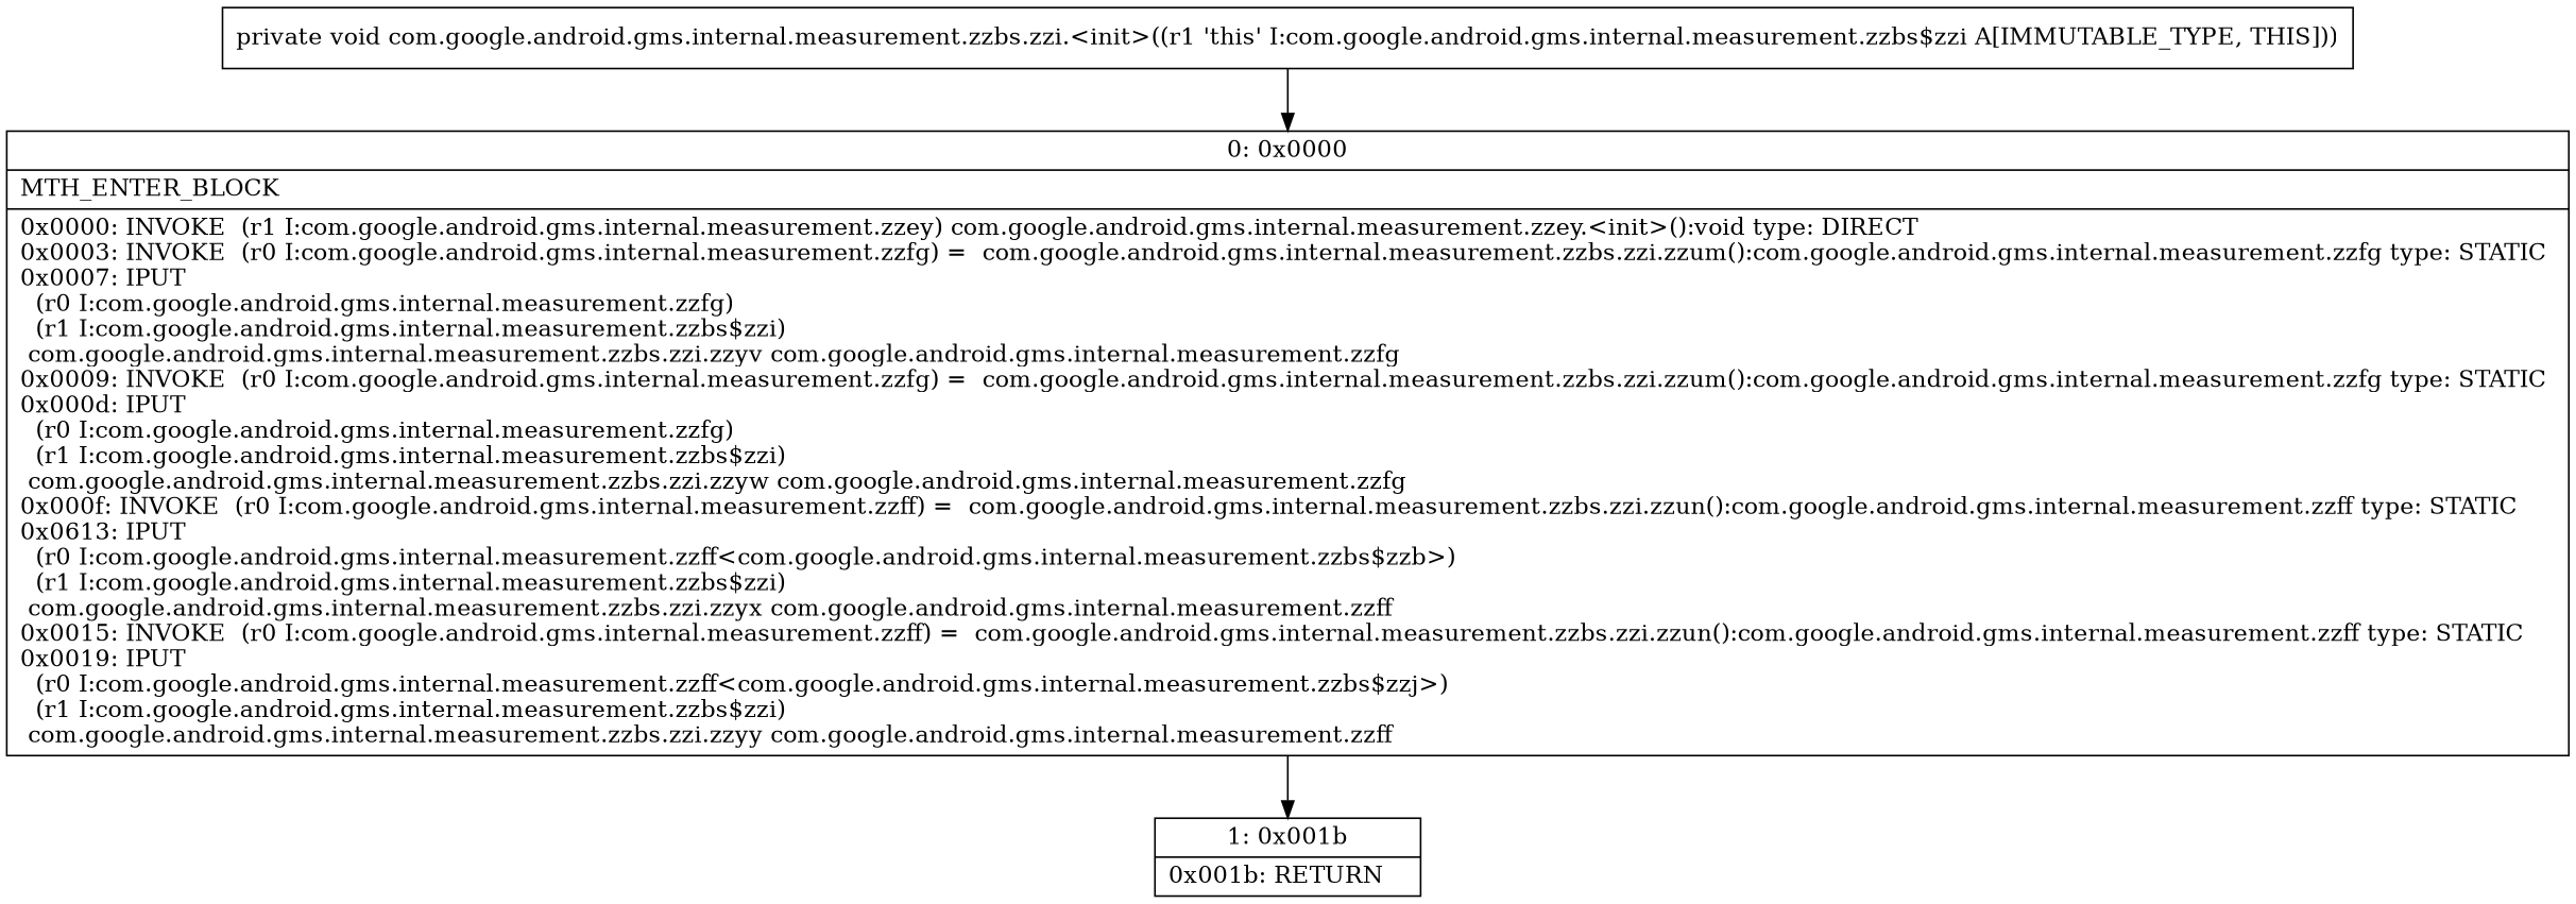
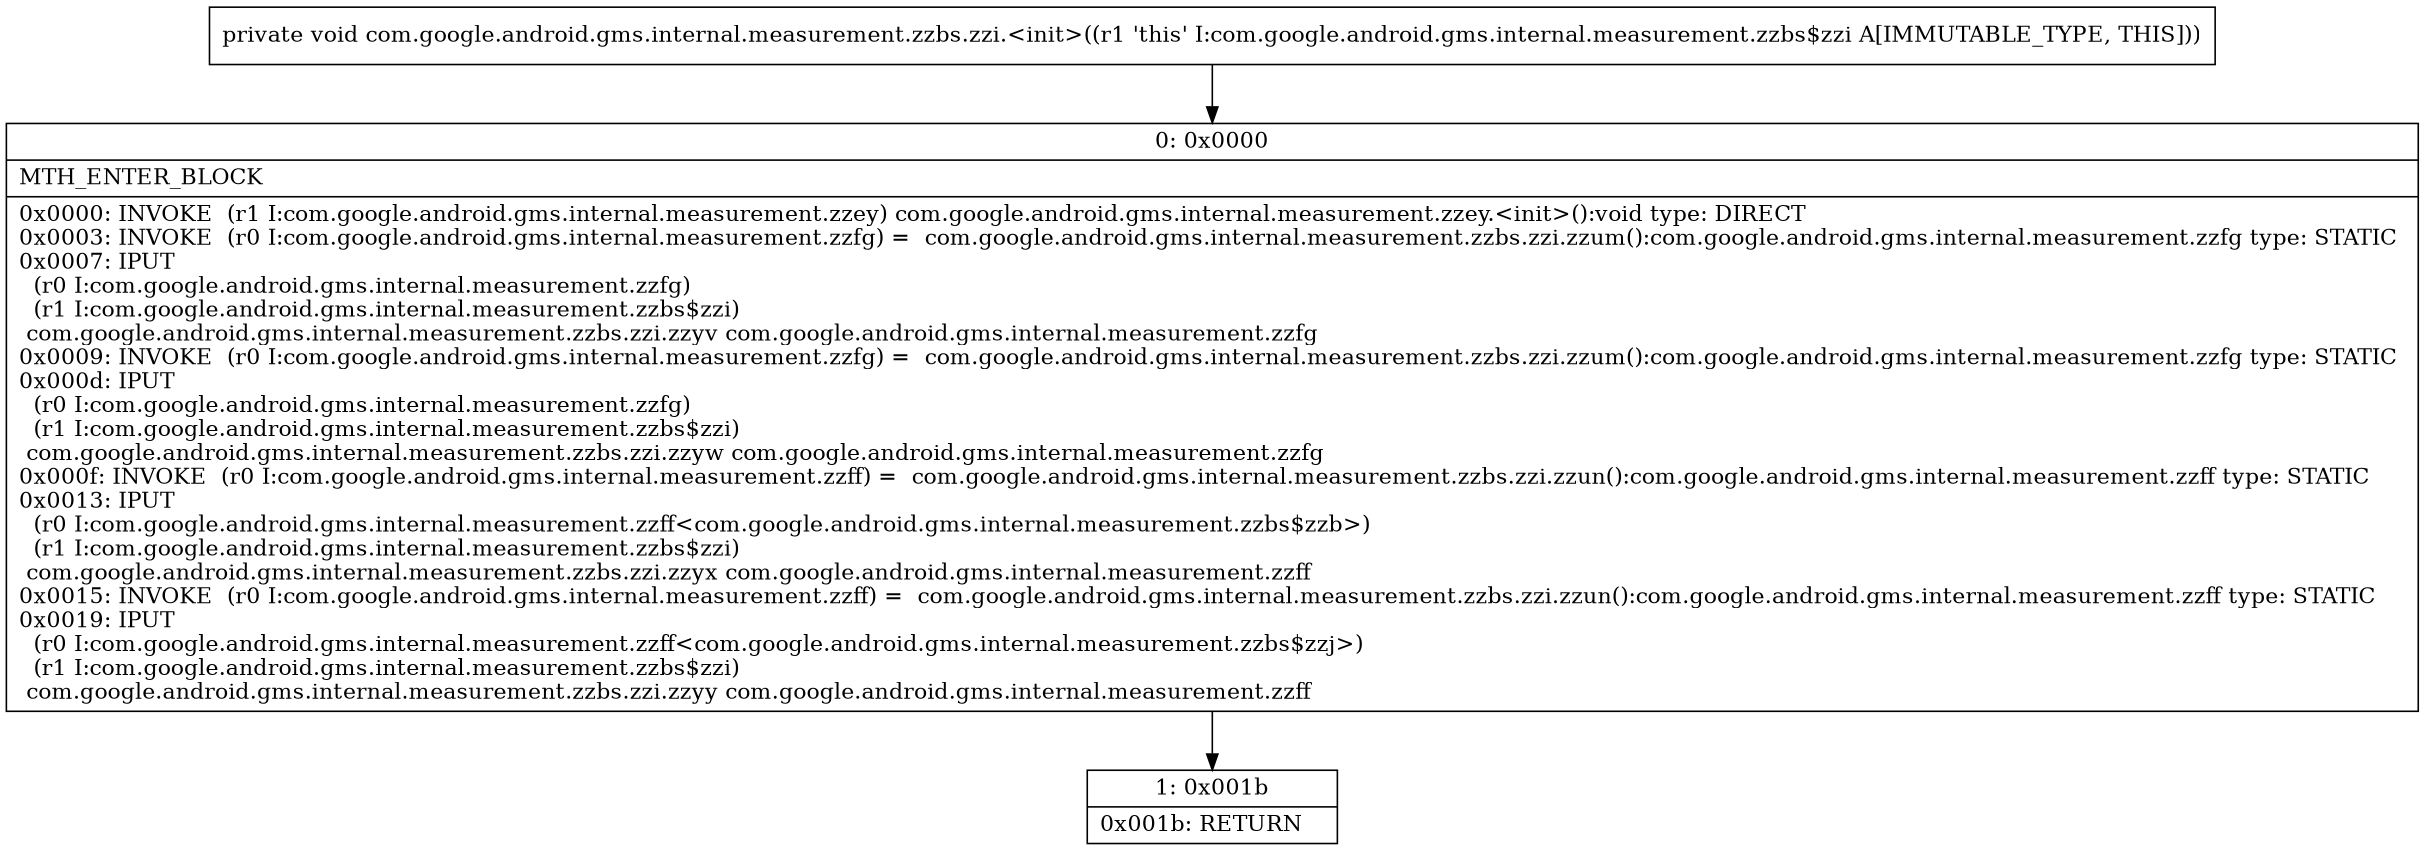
  digraph {
    node [shape=record]
-   n1 [label="{0\:\ 0x0000|MTH_ENTER_BLOCK\l|0x0000: INVOKE  (r1 I:com.google.android.gms.internal.measurement.zzey) com.google.android.gms.internal.measurement.zzey.\<init\>():void type: DIRECT \l0x0003: INVOKE  (r0 I:com.google.android.gms.internal.measurement.zzfg) =  com.google.android.gms.internal.measurement.zzbs.zzi.zzum():com.google.android.gms.internal.measurement.zzfg type: STATIC \l0x0007: IPUT  \l  (r0 I:com.google.android.gms.internal.measurement.zzfg)\l  (r1 I:com.google.android.gms.internal.measurement.zzbs$zzi)\l com.google.android.gms.internal.measurement.zzbs.zzi.zzyv com.google.android.gms.internal.measurement.zzfg \l0x0009: INVOKE  (r0 I:com.google.android.gms.internal.measurement.zzfg) =  com.google.android.gms.internal.measurement.zzbs.zzi.zzum():com.google.android.gms.internal.measurement.zzfg type: STATIC \l0x000d: IPUT  \l  (r0 I:com.google.android.gms.internal.measurement.zzfg)\l  (r1 I:com.google.android.gms.internal.measurement.zzbs$zzi)\l com.google.android.gms.internal.measurement.zzbs.zzi.zzyw com.google.android.gms.internal.measurement.zzfg \l0x000f: INVOKE  (r0 I:com.google.android.gms.internal.measurement.zzff) =  com.google.android.gms.internal.measurement.zzbs.zzi.zzun():com.google.android.gms.internal.measurement.zzff type: STATIC \l0x0613: IPUT  \l  (r0 I:com.google.android.gms.internal.measurement.zzff\<com.google.android.gms.internal.measurement.zzbs$zzb\>)\l  (r1 I:com.google.android.gms.internal.measurement.zzbs$zzi)\l com.google.android.gms.internal.measurement.zzbs.zzi.zzyx com.google.android.gms.internal.measurement.zzff \l0x0015: INVOKE  (r0 I:com.google.android.gms.internal.measurement.zzff) =  com.google.android.gms.internal.measurement.zzbs.zzi.zzun():com.google.android.gms.internal.measurement.zzff type: STATIC \l0x0019: IPUT  \l  (r0 I:com.google.android.gms.internal.measurement.zzff\<com.google.android.gms.internal.measurement.zzbs$zzj\>)\l  (r1 I:com.google.android.gms.internal.measurement.zzbs$zzi)\l com.google.android.gms.internal.measurement.zzbs.zzi.zzyy com.google.android.gms.internal.measurement.zzff \l}"]
+   n1 [label="{0\:\ 0x0000|MTH_ENTER_BLOCK\l|0x0000: INVOKE  (r1 I:com.google.android.gms.internal.measurement.zzey) com.google.android.gms.internal.measurement.zzey.\<init\>():void type: DIRECT \l0x0003: INVOKE  (r0 I:com.google.android.gms.internal.measurement.zzfg) =  com.google.android.gms.internal.measurement.zzbs.zzi.zzum():com.google.android.gms.internal.measurement.zzfg type: STATIC \l0x0007: IPUT  \l  (r0 I:com.google.android.gms.internal.measurement.zzfg)\l  (r1 I:com.google.android.gms.internal.measurement.zzbs$zzi)\l com.google.android.gms.internal.measurement.zzbs.zzi.zzyv com.google.android.gms.internal.measurement.zzfg \l0x0009: INVOKE  (r0 I:com.google.android.gms.internal.measurement.zzfg) =  com.google.android.gms.internal.measurement.zzbs.zzi.zzum():com.google.android.gms.internal.measurement.zzfg type: STATIC \l0x000d: IPUT  \l  (r0 I:com.google.android.gms.internal.measurement.zzfg)\l  (r1 I:com.google.android.gms.internal.measurement.zzbs$zzi)\l com.google.android.gms.internal.measurement.zzbs.zzi.zzyw com.google.android.gms.internal.measurement.zzfg \l0x000f: INVOKE  (r0 I:com.google.android.gms.internal.measurement.zzff) =  com.google.android.gms.internal.measurement.zzbs.zzi.zzun():com.google.android.gms.internal.measurement.zzff type: STATIC \l0x0013: IPUT  \l  (r0 I:com.google.android.gms.internal.measurement.zzff\<com.google.android.gms.internal.measurement.zzbs$zzb\>)\l  (r1 I:com.google.android.gms.internal.measurement.zzbs$zzi)\l com.google.android.gms.internal.measurement.zzbs.zzi.zzyx com.google.android.gms.internal.measurement.zzff \l0x0015: INVOKE  (r0 I:com.google.android.gms.internal.measurement.zzff) =  com.google.android.gms.internal.measurement.zzbs.zzi.zzun():com.google.android.gms.internal.measurement.zzff type: STATIC \l0x0019: IPUT  \l  (r0 I:com.google.android.gms.internal.measurement.zzff\<com.google.android.gms.internal.measurement.zzbs$zzj\>)\l  (r1 I:com.google.android.gms.internal.measurement.zzbs$zzi)\l com.google.android.gms.internal.measurement.zzbs.zzi.zzyy com.google.android.gms.internal.measurement.zzff \l}"]
    n2 [label="{1\:\ 0x001b|0x001b: RETURN   \l}"]
    n3 [label="{private void com.google.android.gms.internal.measurement.zzbs.zzi.\<init\>((r1 'this' I:com.google.android.gms.internal.measurement.zzbs$zzi A[IMMUTABLE_TYPE, THIS])) }"]
    n1 -> n2
    n3 -> n1
  }
